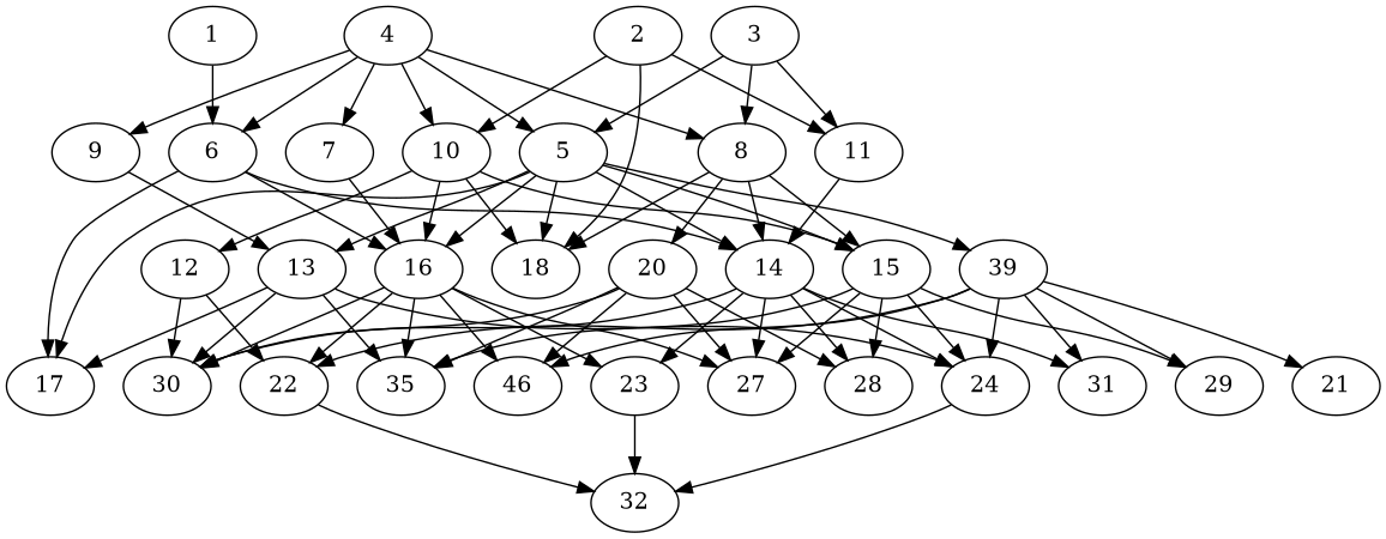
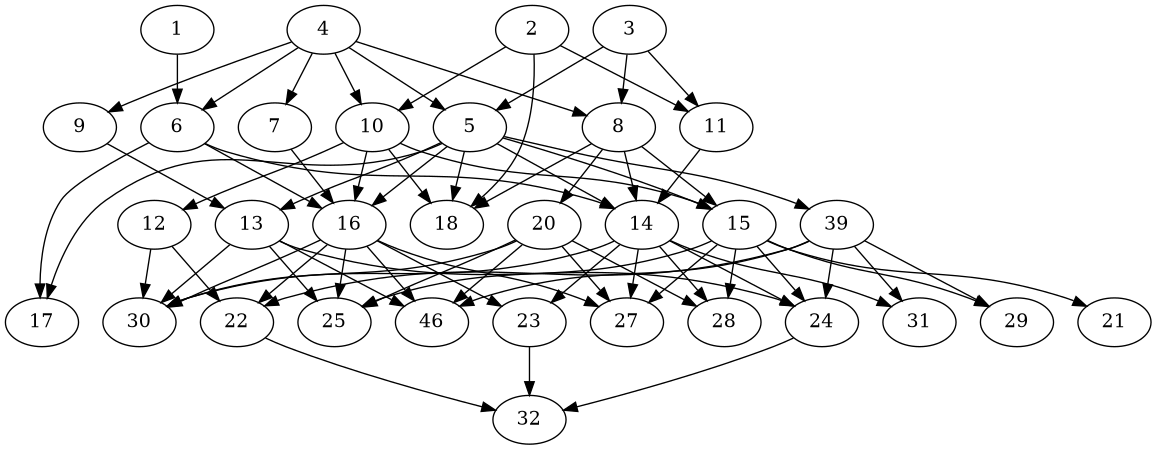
  digraph {
    node [alpha=0.01 expect_size=253013418021450940416]
    1 [alpha=0.18 expect_size=1052607687999778455552]
    6 [alpha=0.08 expect_size=154848750621033888]
    14 [alpha=0.15 expect_size=472779136598689600]
    16 [expect_size=4083584822553093]
    17 [expect_size=36369652060774960]
    30 [alpha=0.02 expect_size=452351214869282816000]
    24 [alpha=0.08 expect_size=299166947883277824]
    23 [expect_size=764685128335655040]
    27 [alpha=0.13 expect_size=388905391045677678592]
    28 [alpha=0.17 expect_size=22743223674939113472]
    31 [alpha=0.19]
-   25 [alpha=0.11 expect_size=19622554343746476 label=35]
+   25 [alpha=0.11 expect_size=19622554343746476]
    n13 [alpha=0.00 expect_size=2077961524953760 label=46]
    22 [alpha=0.10 expect_size=1662420247814311680]
    18 [alpha=0.06 expect_size=1873222601113881088]
    2 [alpha=0.04 expect_size=891207160462762368]
    10 [alpha=0.00 expect_size=59894663881663971328]
    11 [alpha=0.18 expect_size=412355500256782188544]
    15 [alpha=0.10 expect_size=1675352526694351104]
    12 [alpha=0.18 expect_size=310630883409936128]
    29 [alpha=0.16 expect_size=64332882377517264]
    3 [alpha=0.17 expect_size=20023825105002084]
    5 [alpha=0.03]
    8 [alpha=0.12 expect_size=1578169937166336000000]
    13 [expect_size=2249410252365813504]
    n26 [alpha=0.08 expect_size=1785254704122756595712 label=39]
    20 [alpha=0.02 expect_size=770732140423710]
    21 [alpha=0.03 expect_size=17321667048301974]
    4 [alpha=0.19 expect_size=6434498988509711]
    7 [alpha=0.16 expect_size=3177132056447500]
    9 [alpha=0.05 expect_size=594893377651399983104]
    32 [alpha=0.04 expect_size=7281000544657792]
    1 -> 6
    6 -> 14
    6 -> 16
    6 -> 17
    14 -> 30
    14 -> 24
    14 -> 23
    14 -> 27
    14 -> 28
    14 -> 31
    16 -> 30
    16 -> 23
    16 -> 27
    16 -> 25
    16 -> n13
    16 -> 22
    24 -> 32
    23 -> 32
    22 -> 32
    2 -> 18
    2 -> 10
    2 -> 11
    10 -> 16
    10 -> 18
    10 -> 15
    10 -> 12
    11 -> 14
    15 -> 24
    15 -> 27
    15 -> 28
    15 -> 25
    15 -> 29
    12 -> 30
    12 -> 22
    3 -> 11
    3 -> 5
    3 -> 8
    5 -> 14
    5 -> 16
    5 -> 17
    5 -> 18
    5 -> 15
    5 -> 13
    5 -> n26
    8 -> 14
    8 -> 18
    8 -> 15
    8 -> 20
    13 -> 30
    13 -> 24
    13 -> 25
-   13 -> 17
+   13 -> n13
    n26 -> 24
    n26 -> 31
    n26 -> n13
    n26 -> 22
    n26 -> 29
-   n26 -> 21
+   15 -> 21
    20 -> 30
    20 -> 27
    20 -> 28
    20 -> 25
    20 -> n13
    4 -> 6
    4 -> 10
    4 -> 5
    4 -> 8
    4 -> 7
    4 -> 9
    7 -> 16
    9 -> 13
  }
